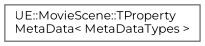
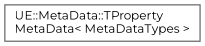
  digraph {
    rankdir=LR
    fontname=Montserrat
-   n1 [color=grey40 fillcolor=white fontname=Montserrat fontsize=10 height=0.2 label="UE::MovieScene::TProperty\lMetaData\< MetaDataTypes \>" shape=box style=filled width=0.4]
+   n1 [color=grey40 fillcolor=white fontname=Montserrat fontsize=10 height=0.2 label="UE::MetaData::TProperty\lMetaData\< MetaDataTypes \>" shape=box style=filled width=0.4]
  }
